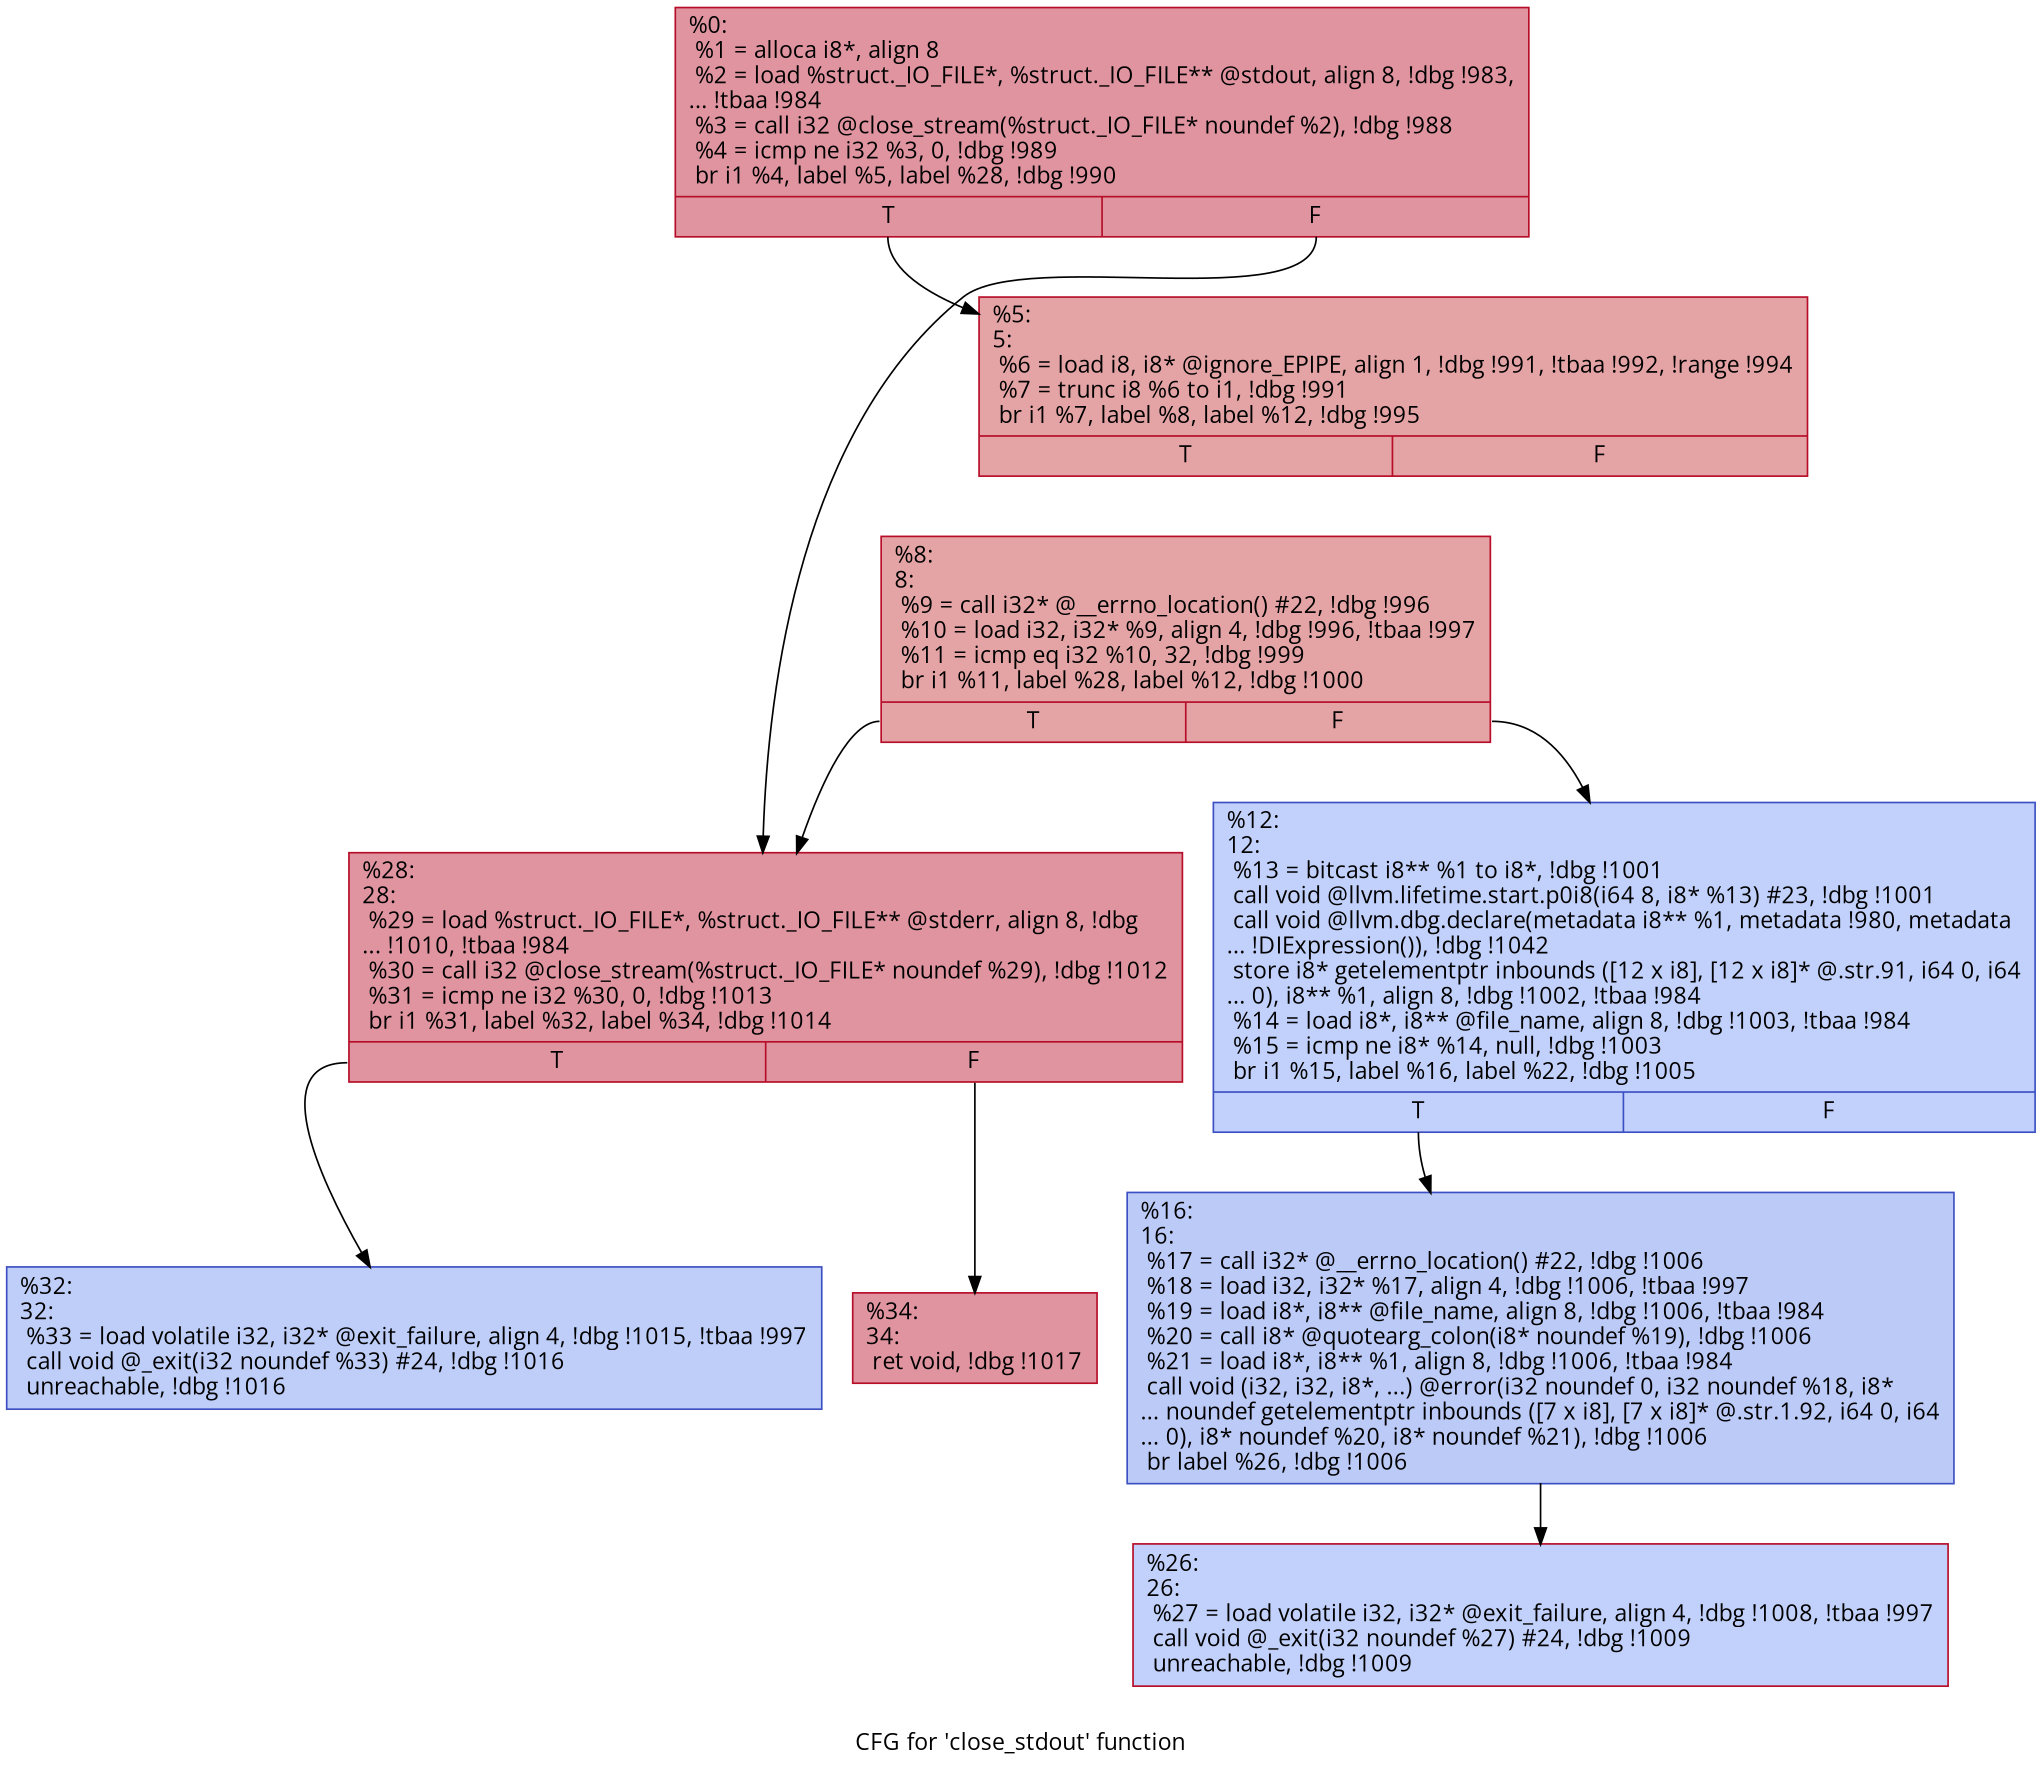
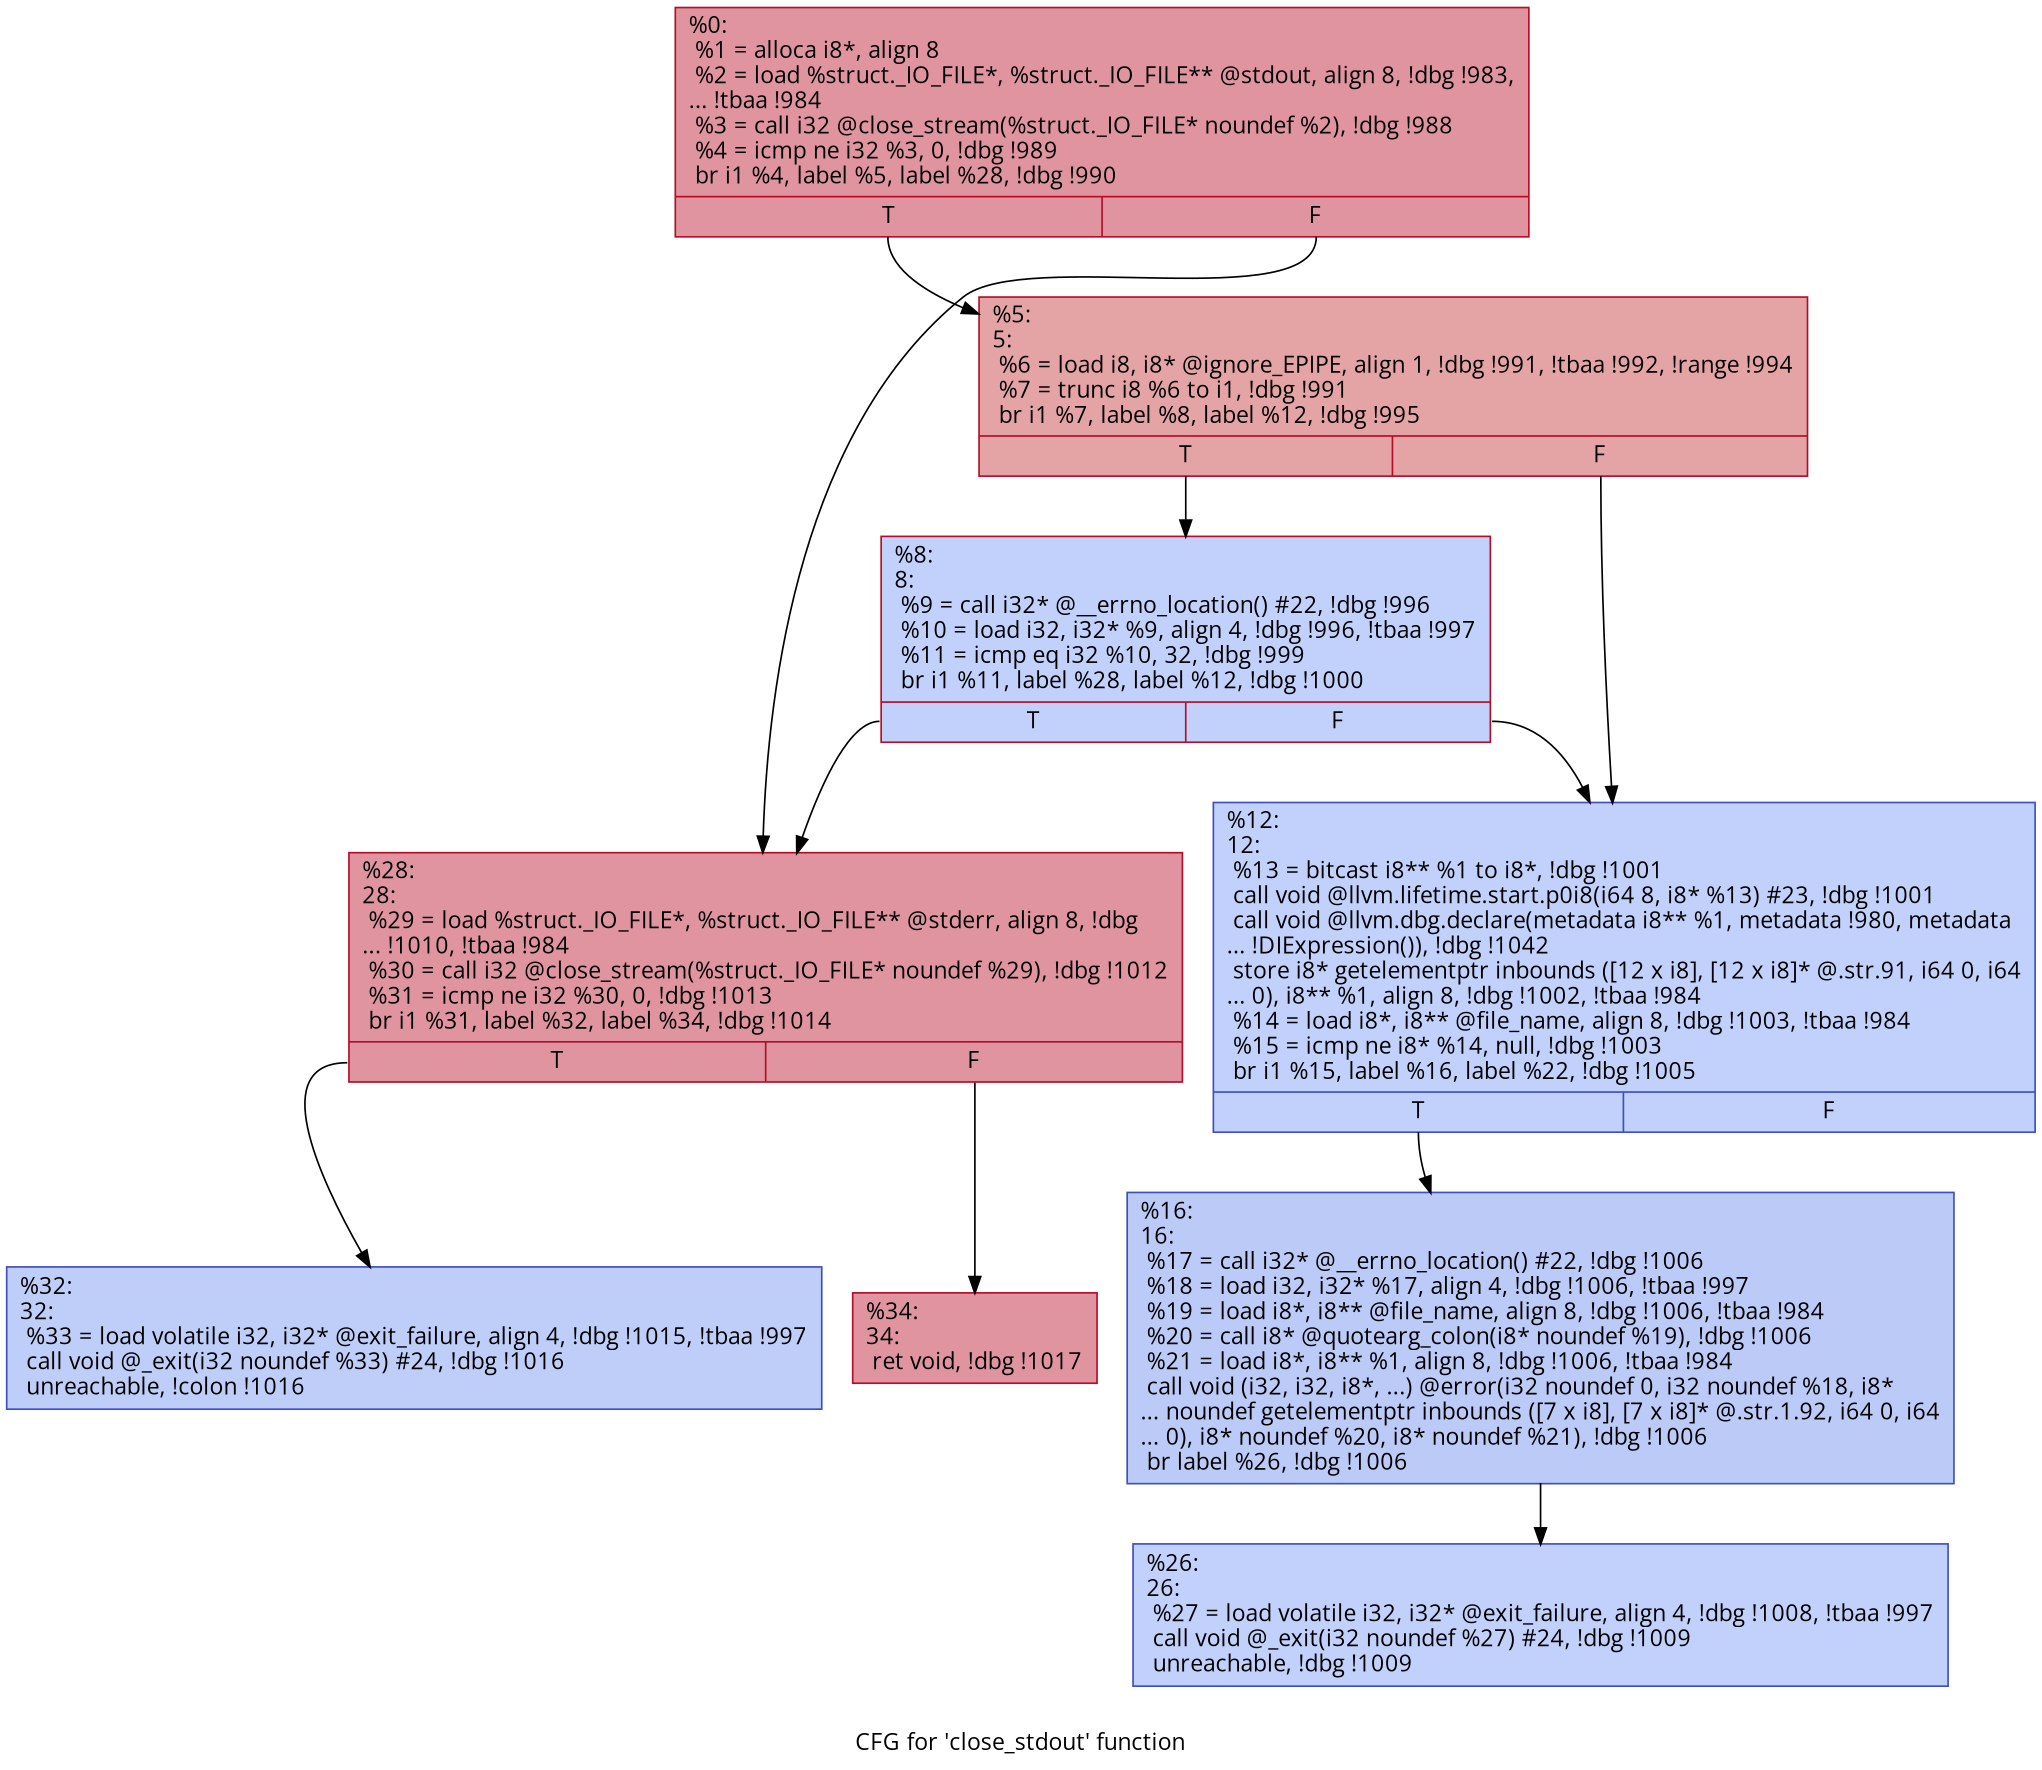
  digraph {
    fontname="Open Sans"
    label="CFG for 'close_stdout' function"
    node [color="#b70d28ff" fillcolor="#b70d2870" fontname="Open Sans" shape=record style=filled]
    edge [fontname="Open Sans" tailport=s0]
    n1 [label="{%0:\l  %1 = alloca i8*, align 8\l  %2 = load %struct._IO_FILE*, %struct._IO_FILE** @stdout, align 8, !dbg !983,\l... !tbaa !984\l  %3 = call i32 @close_stream(%struct._IO_FILE* noundef %2), !dbg !988\l  %4 = icmp ne i32 %3, 0, !dbg !989\l  br i1 %4, label %5, label %28, !dbg !990\l|{<s0>T|<s1>F}}"]
    n2 [fillcolor="#c32e3170" label="{%5:\l5:                                                \l  %6 = load i8, i8* @ignore_EPIPE, align 1, !dbg !991, !tbaa !992, !range !994\l  %7 = trunc i8 %6 to i1, !dbg !991\l  br i1 %7, label %8, label %12, !dbg !995\l|{<s0>T|<s1>F}}"]
    n3 [label="{%28:\l28:                                               \l  %29 = load %struct._IO_FILE*, %struct._IO_FILE** @stderr, align 8, !dbg\l... !1010, !tbaa !984\l  %30 = call i32 @close_stream(%struct._IO_FILE* noundef %29), !dbg !1012\l  %31 = icmp ne i32 %30, 0, !dbg !1013\l  br i1 %31, label %32, label %34, !dbg !1014\l|{<s0>T|<s1>F}}"]
-   n4 [fillcolor="#c32e3170" label="{%8:\l8:                                                \l  %9 = call i32* @__errno_location() #22, !dbg !996\l  %10 = load i32, i32* %9, align 4, !dbg !996, !tbaa !997\l  %11 = icmp eq i32 %10, 32, !dbg !999\l  br i1 %11, label %28, label %12, !dbg !1000\l|{<s0>T|<s1>F}}"]
+   n4 [fillcolor="#7396f570" label="{%8:\l8:                                                \l  %9 = call i32* @__errno_location() #22, !dbg !996\l  %10 = load i32, i32* %9, align 4, !dbg !996, !tbaa !997\l  %11 = icmp eq i32 %10, 32, !dbg !999\l  br i1 %11, label %28, label %12, !dbg !1000\l|{<s0>T|<s1>F}}"]
    n5 [color="#3d50c3ff" fillcolor="#7396f570" label="{%12:\l12:                                               \l  %13 = bitcast i8** %1 to i8*, !dbg !1001\l  call void @llvm.lifetime.start.p0i8(i64 8, i8* %13) #23, !dbg !1001\l  call void @llvm.dbg.declare(metadata i8** %1, metadata !980, metadata\l... !DIExpression()), !dbg !1042\l  store i8* getelementptr inbounds ([12 x i8], [12 x i8]* @.str.91, i64 0, i64\l... 0), i8** %1, align 8, !dbg !1002, !tbaa !984\l  %14 = load i8*, i8** @file_name, align 8, !dbg !1003, !tbaa !984\l  %15 = icmp ne i8* %14, null, !dbg !1003\l  br i1 %15, label %16, label %22, !dbg !1005\l|{<s0>T|<s1>F}}"]
-   n6 [color="#3d50c3ff" fillcolor="#6c8ff170" label="{%32:\l32:                                               \l  %33 = load volatile i32, i32* @exit_failure, align 4, !dbg !1015, !tbaa !997\l  call void @_exit(i32 noundef %33) #24, !dbg !1016\l  unreachable, !dbg !1016\l}"]
+   n6 [color="#3d50c3ff" fillcolor="#6c8ff170" label="{%32:\l32:                                               \l  %33 = load volatile i32, i32* @exit_failure, align 4, !dbg !1015, !tbaa !997\l  call void @_exit(i32 noundef %33) #24, !dbg !1016\l  unreachable, !colon !1016\l}"]
    n7 [label="{%34:\l34:                                               \l  ret void, !dbg !1017\l}"]
    n8 [color="#3d50c3ff" fillcolor="#6687ed70" label="{%16:\l16:                                               \l  %17 = call i32* @__errno_location() #22, !dbg !1006\l  %18 = load i32, i32* %17, align 4, !dbg !1006, !tbaa !997\l  %19 = load i8*, i8** @file_name, align 8, !dbg !1006, !tbaa !984\l  %20 = call i8* @quotearg_colon(i8* noundef %19), !dbg !1006\l  %21 = load i8*, i8** %1, align 8, !dbg !1006, !tbaa !984\l  call void (i32, i32, i8*, ...) @error(i32 noundef 0, i32 noundef %18, i8*\l... noundef getelementptr inbounds ([7 x i8], [7 x i8]* @.str.1.92, i64 0, i64\l... 0), i8* noundef %20, i8* noundef %21), !dbg !1006\l  br label %26, !dbg !1006\l}"]
-   n9 [fillcolor="#7396f570" label="{%26:\l26:                                               \l  %27 = load volatile i32, i32* @exit_failure, align 4, !dbg !1008, !tbaa !997\l  call void @_exit(i32 noundef %27) #24, !dbg !1009\l  unreachable, !dbg !1009\l}"]
+   n9 [color="#3d50c3ff" fillcolor="#7396f570" label="{%26:\l26:                                               \l  %27 = load volatile i32, i32* @exit_failure, align 4, !dbg !1008, !tbaa !997\l  call void @_exit(i32 noundef %27) #24, !dbg !1009\l  unreachable, !dbg !1009\l}"]
    n1 -> n2
    n1 -> n3 [tailport=s1]
+   n2 -> n4
+   n2 -> n5 [tailport=s1]
    n3 -> n6
    n3 -> n7 [tailport=s1]
    n4 -> n3
    n4 -> n5 [tailport=s1]
    n5 -> n8
    n8 -> n9
  }
